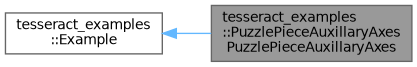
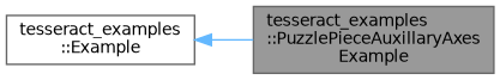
  digraph {
    rankdir=LR
    node [color=gray40 fontname=Helvetica fontsize=10 shape=box style=filled]
-   n1 [fillcolor=grey60 fontcolor=black height=0.2 label="tesseract_examples\l::PuzzlePieceAuxillaryAxes\lPuzzlePieceAuxillaryAxes" width=0.4]
+   n1 [fillcolor=grey60 fontcolor=black height=0.2 label="tesseract_examples\l::PuzzlePieceAuxillaryAxes\lExample" width=0.4]
    n2 [fillcolor=white height=0.2 label="tesseract_examples\l::Example" width=0.4]
    n2 -> n1 [color=steelblue1 dir=back fontname=Helvetica fontsize=10 labelfontname=Helvetica labelfontsize=10 style=solid]
  }
